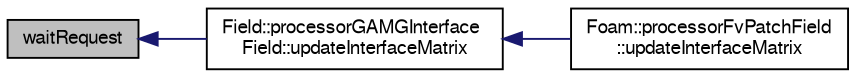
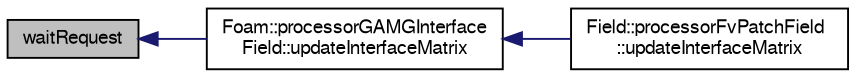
  digraph {
    rankdir=LR
    node [color=black fontname=FreeSans fontsize=10 shape=record]
    edge [color=midnightblue dir=back fontname=FreeSans fontsize=10 labelfontname=FreeSans labelfontsize=10 style=solid]
    n1 [fillcolor=grey75 fontcolor=black height=0.2 label=waitRequest style=filled width=0.4]
-   n2 [height=0.2 label="Field::processorGAMGInterface\lField::updateInterfaceMatrix" width=0.4]
-   n3 [height=0.2 label="Foam::processorFvPatchField\l::updateInterfaceMatrix" width=0.4]
+   n2 [height=0.2 label="Foam::processorGAMGInterface\lField::updateInterfaceMatrix" width=0.4]
+   n3 [height=0.2 label="Field::processorFvPatchField\l::updateInterfaceMatrix" width=0.4]
    n1 -> n2
    n2 -> n3
  }
